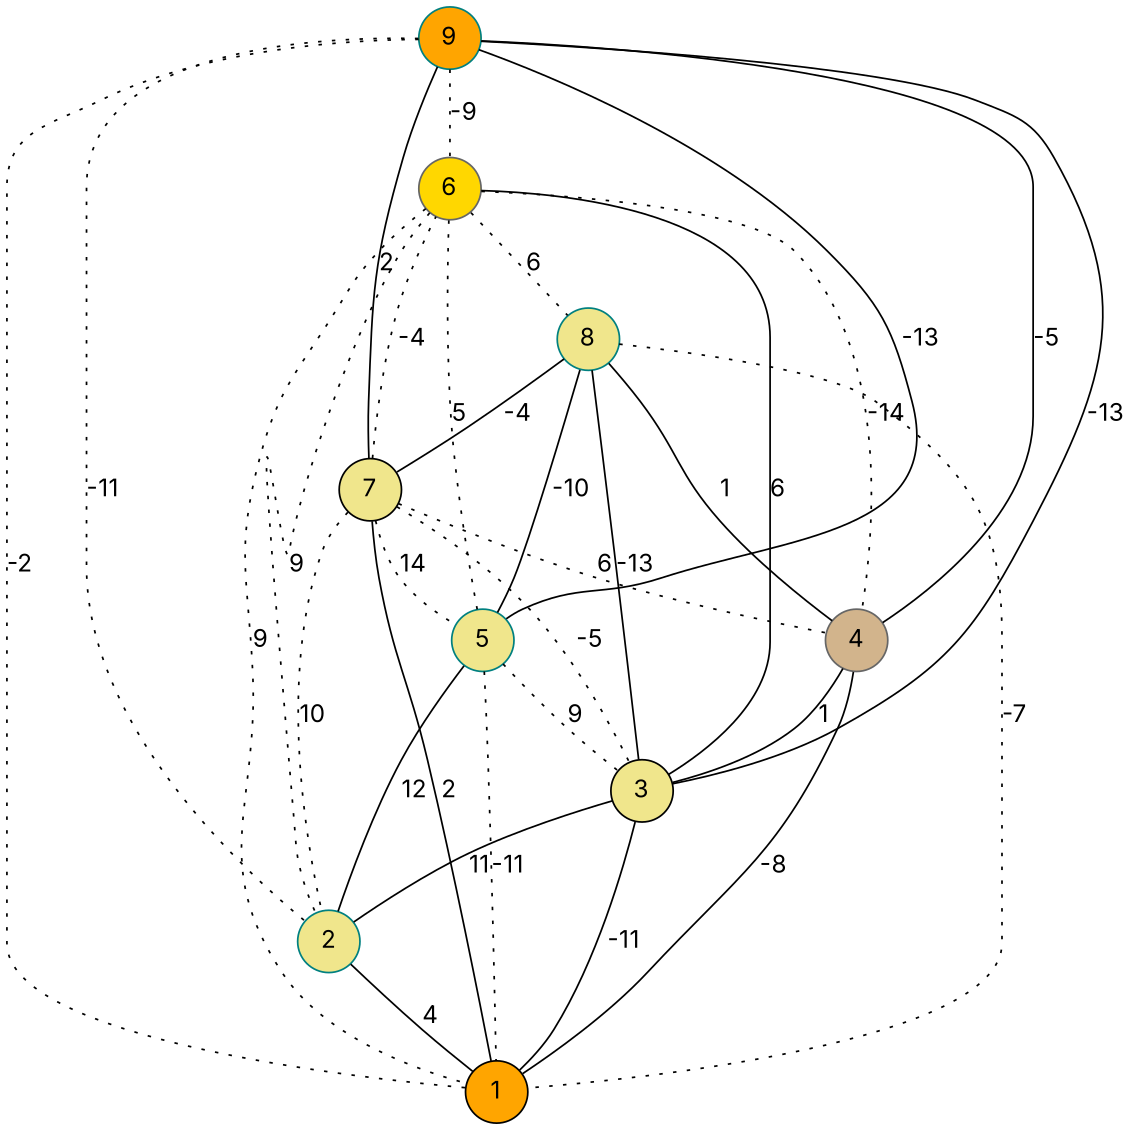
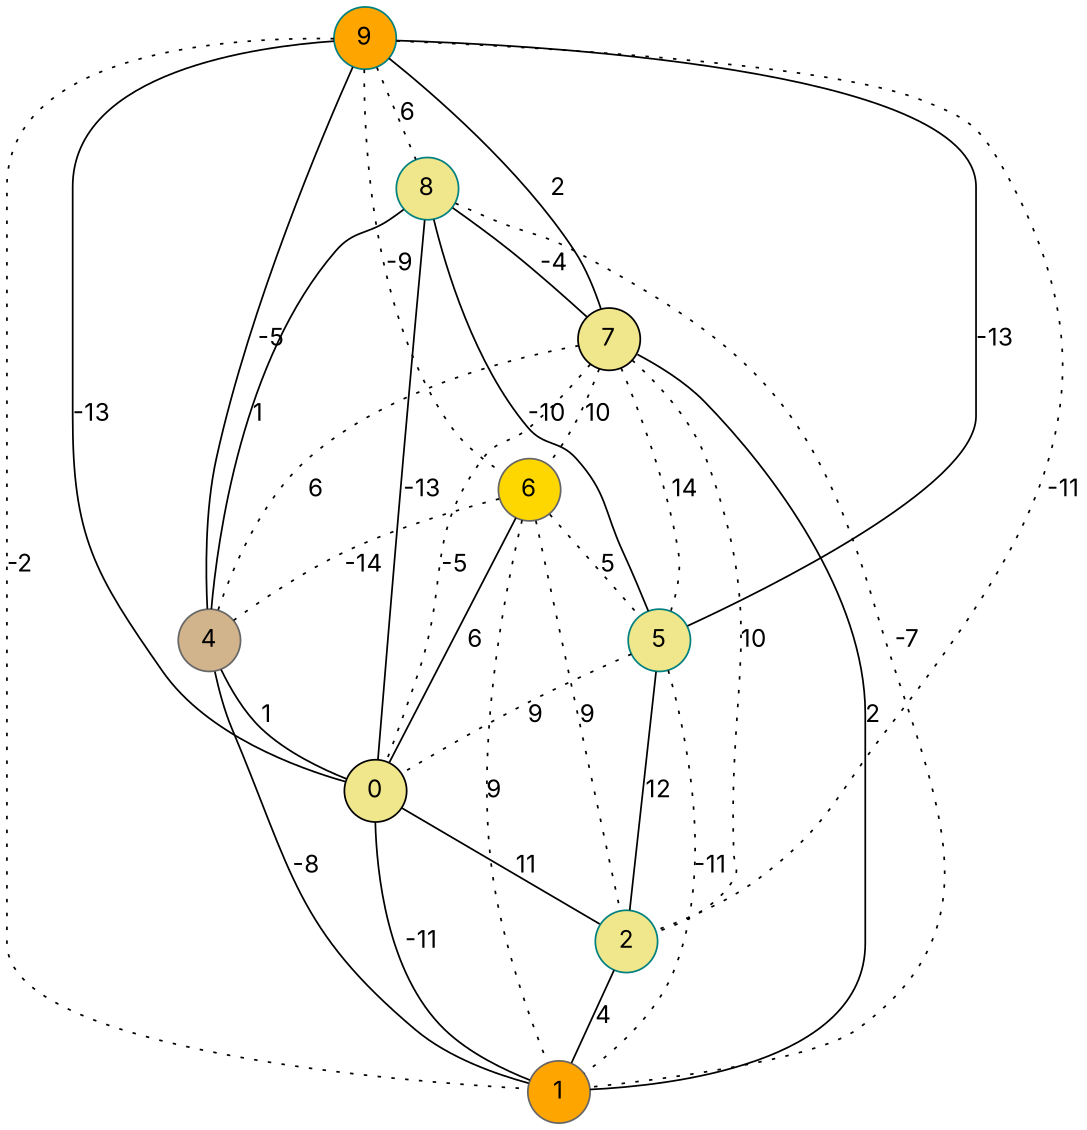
  graph {
    fontname=Inter
    node [color=teal fillcolor=khaki fontname=Inter shape=circle style=filled]
    edge [fontname=Inter style=dotted]
    9 [fillcolor=orange]
-   1 [color=black fillcolor=orange]
+   1 [color=gray40 fillcolor=orange]
    2
-   3 [color=black]
+   3 [color=black label=0]
    4 [color=gray40 fillcolor=tan]
    5
    6 [color=gray40 fillcolor=gold]
    7 [color=black]
    8
    9 -- 1 [label=-2]
    9 -- 2 [label=-11]
    9 -- 3 [label=-13 style=solid]
    9 -- 4 [label=-5 style=solid]
    9 -- 5 [label=-13 style=solid]
    9 -- 6 [label=-9]
    9 -- 7 [label=2 style=solid]
-   6 -- 8 [label=6]
+   9 -- 8 [label=6]
    2 -- 1 [label=4 style=solid]
    3 -- 1 [label=-11 style=solid]
    3 -- 2 [label=11 style=solid]
    4 -- 1 [label=-8 style=solid]
    4 -- 3 [label=1 style=solid]
    5 -- 1 [label=-11]
    5 -- 2 [label=12 style=solid]
    5 -- 3 [label=9]
    6 -- 1 [label=9]
    6 -- 2 [label=9]
    6 -- 3 [label=6 style=solid]
    6 -- 4 [label=-14]
    6 -- 5 [label=5]
    7 -- 1 [label=2 style=solid]
    7 -- 2 [label=10]
    7 -- 3 [label=-5]
    7 -- 4 [label=6]
    7 -- 5 [label=14]
-   7 -- 6 [label=-4]
+   7 -- 6 [label=10]
    8 -- 1 [label=-7]
    8 -- 3 [label=-13 style=solid]
    8 -- 4 [label=1 style=solid]
    8 -- 5 [label=-10 style=solid]
    8 -- 7 [label=-4 style=solid]
  }
